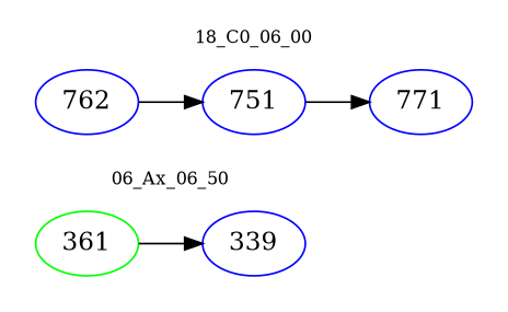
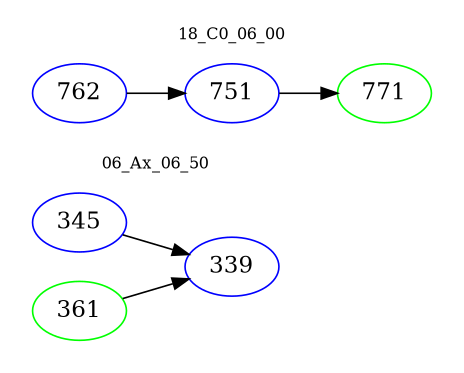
  digraph {
    rankdir=LR
    node [color=blue]
    edge [color=black]
+   n1 [label=345]
    n2 [label=339]
    n3 [color=green label=361]
    n4 [label=762]
    n5 [label=751]
-   n6 [label=771]
+   n6 [color=green label=771]
    subgraph cluster_1 {
      color=white
      fontsize=10
      label="06_Ax_06_50"
+     n1
      n2
      n3
    }
    subgraph cluster_2 {
      color=white
      fontsize=10
      label="18_C0_06_00"
      n4
      n5
      n6
    }
+   n1 -> n2
    n3 -> n2
    n4 -> n5
    n5 -> n6
  }
